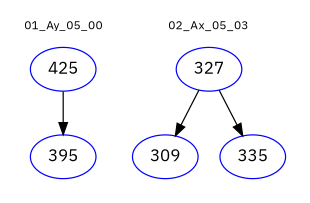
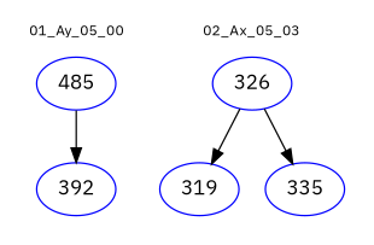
  digraph {
    fontname="IBM Plex Sans"
    node [color=blue fontname="IBM Plex Sans"]
    edge [color=black fontname="IBM Plex Sans"]
-   n1 [label=425]
-   n2 [label=395]
-   n3 [label=327]
-   n4 [label=309]
+   n1 [label=485]
+   n2 [label=392]
+   n3 [label=326]
+   n4 [label=319]
    n5 [label=335]
    subgraph cluster_1 {
      color=white
      fontsize=10
      label="01_Ay_05_00"
      n1
      n2
    }
    subgraph cluster_2 {
      color=white
      fontsize=10
      label="02_Ax_05_03"
      n3
      n4
      n5
    }
    n1 -> n2
    n3 -> n4
    n3 -> n5
  }
